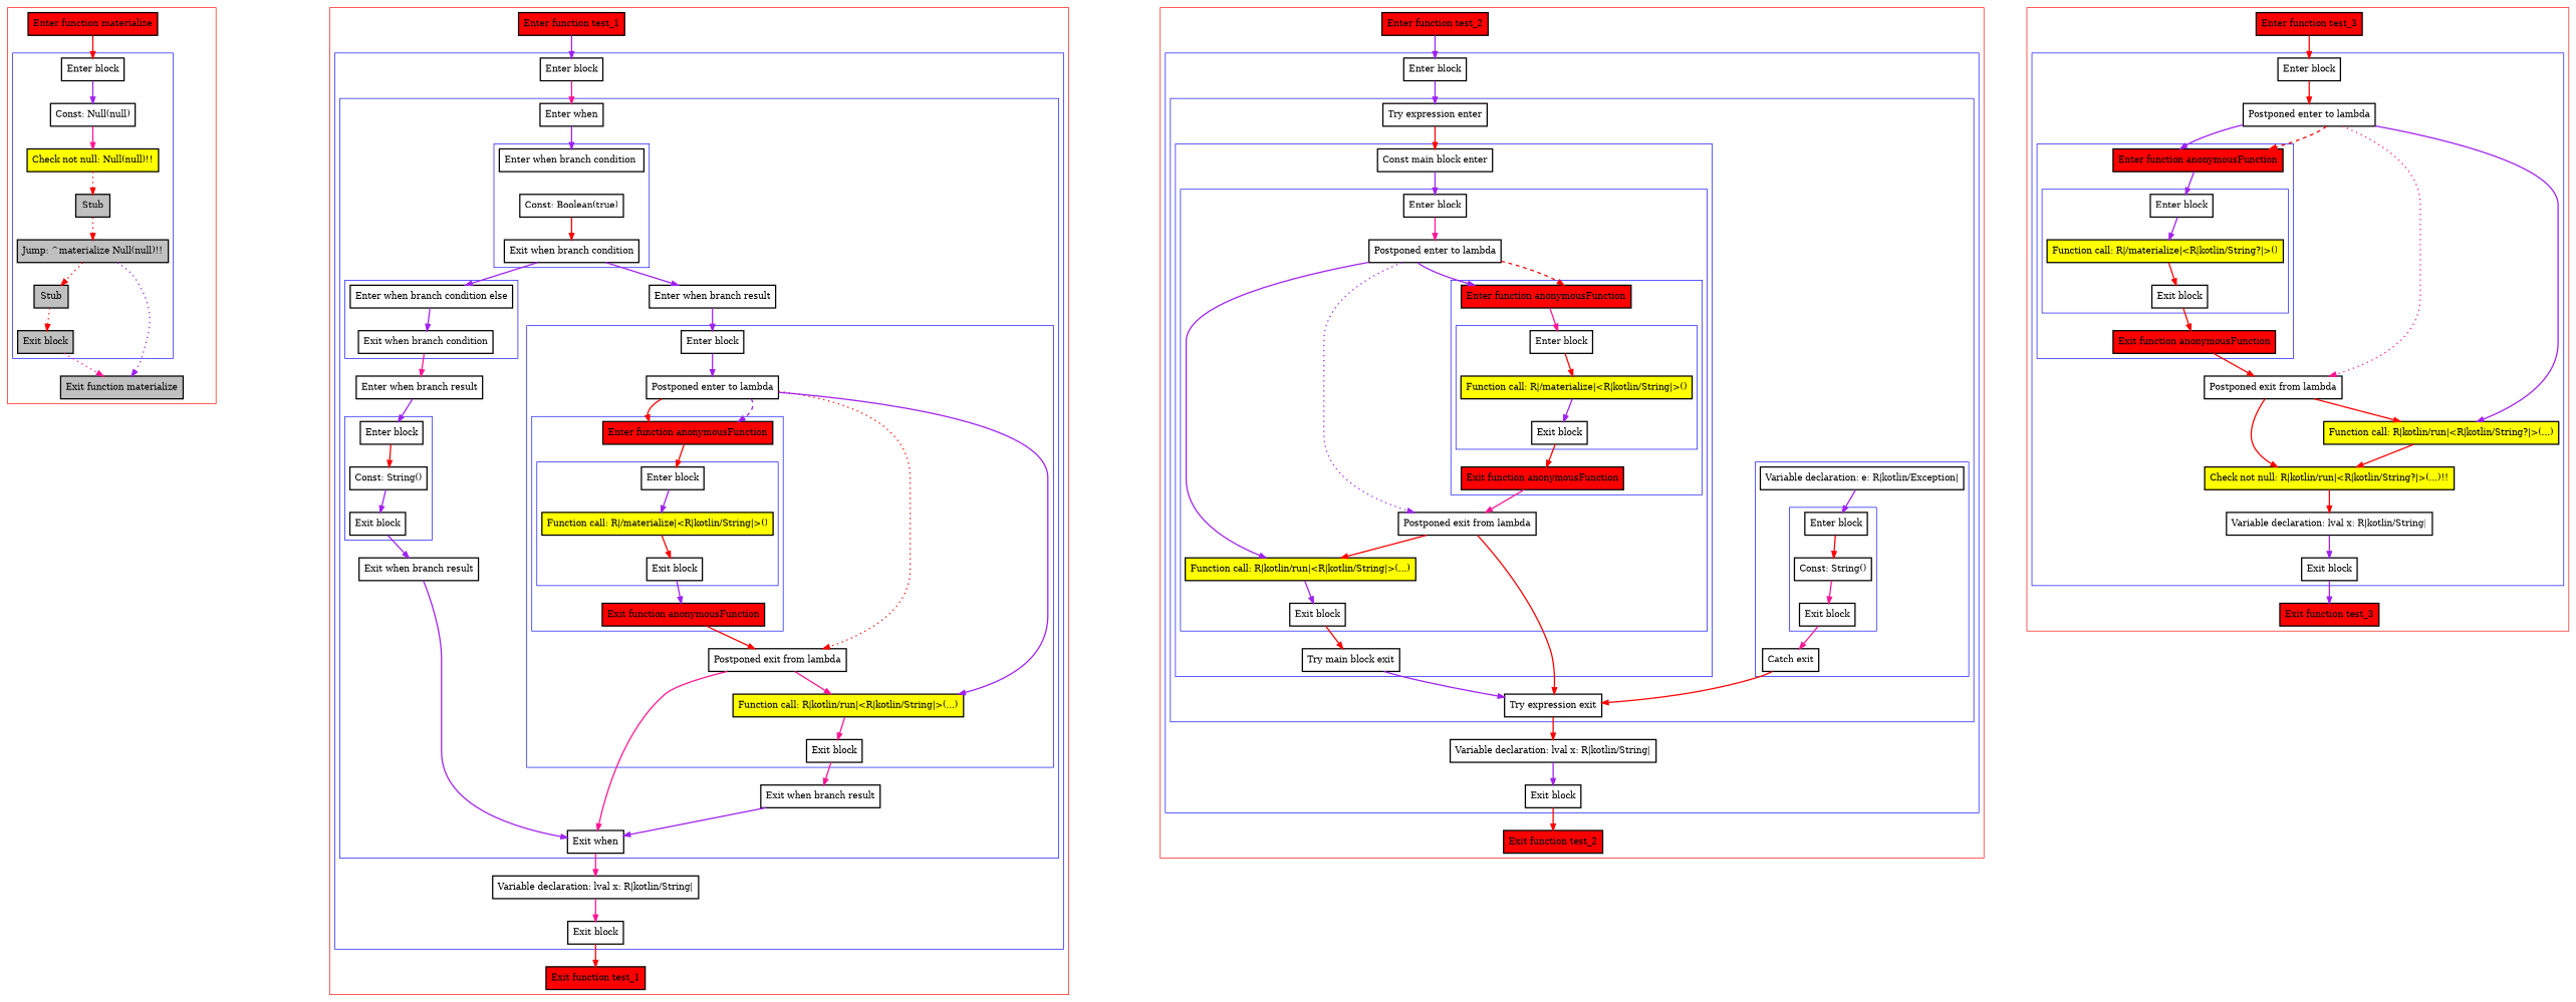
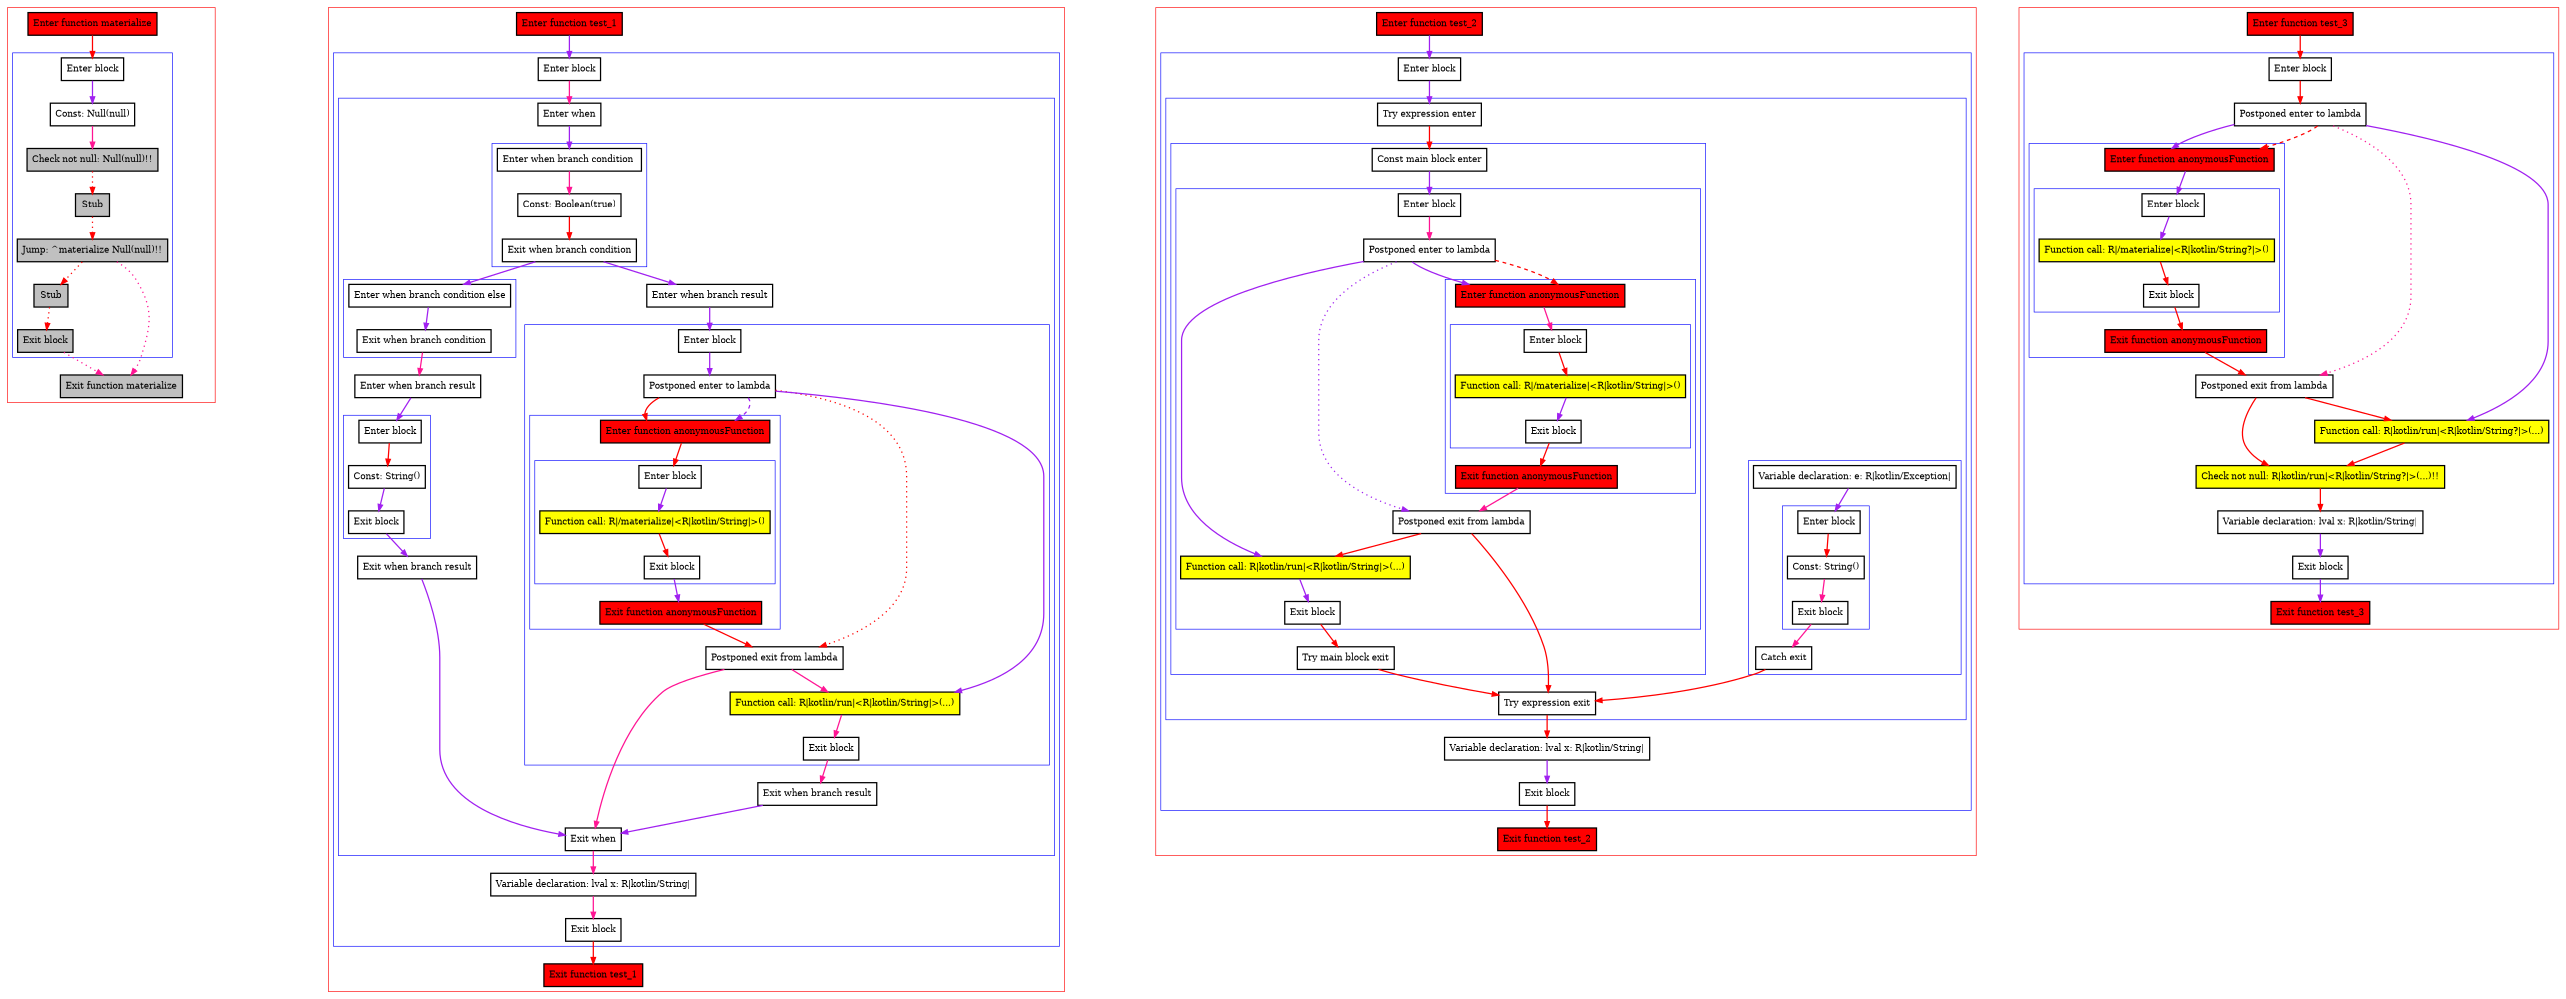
  digraph {
    nodesep=3
    node [penwidth=2 shape=box]
    edge [color=red penwidth=2]
    n1 [label="Enter block"]
    n2 [label="Const: Null(null)"]
-   n3 [fillcolor=yellow label="Check not null: Null(null)!!" style=filled]
+   n3 [fillcolor=gray label="Check not null: Null(null)!!" style=filled]
    n4 [fillcolor=gray label=Stub style=filled]
    n5 [fillcolor=gray label="Jump: ^materialize Null(null)!!" style=filled]
    n6 [fillcolor=gray label=Stub style=filled]
    n7 [fillcolor=gray label="Exit block" style=filled]
    n8 [fillcolor=red label="Enter function materialize" style=filled]
    n9 [fillcolor=gray label="Exit function materialize" style=filled]
    n10 [label="Enter when branch condition "]
    n11 [label="Const: Boolean(true)"]
    n12 [label="Exit when branch condition"]
    n13 [label="Enter when branch condition else"]
    n14 [label="Exit when branch condition"]
    n15 [label="Enter block"]
    n16 [label="Const: String()"]
    n17 [label="Exit block"]
    n18 [label="Enter block"]
    n19 [fillcolor=yellow label="Function call: R|/materialize|<R|kotlin/String|>()" style=filled]
    n20 [label="Exit block"]
    n21 [fillcolor=red label="Enter function anonymousFunction" style=filled]
    n22 [fillcolor=red label="Exit function anonymousFunction" style=filled]
    n23 [label="Enter block"]
    n24 [label="Postponed enter to lambda"]
    n25 [label="Postponed exit from lambda"]
    n26 [fillcolor=yellow label="Function call: R|kotlin/run|<R|kotlin/String|>(...)" style=filled]
    n27 [label="Exit block"]
    n28 [label="Enter when"]
    n29 [label="Enter when branch result"]
    n30 [label="Exit when branch result"]
    n31 [label="Enter when branch result"]
    n32 [label="Exit when branch result"]
    n33 [label="Exit when"]
    n34 [label="Enter block"]
    n35 [label="Variable declaration: lval x: R|kotlin/String|"]
    n36 [label="Exit block"]
    n37 [fillcolor=red label="Enter function test_1" style=filled]
    n38 [fillcolor=red label="Exit function test_1" style=filled]
    n39 [label="Enter block"]
    n40 [fillcolor=yellow label="Function call: R|/materialize|<R|kotlin/String|>()" style=filled]
    n41 [label="Exit block"]
    n42 [fillcolor=red label="Enter function anonymousFunction" style=filled]
    n43 [fillcolor=red label="Exit function anonymousFunction" style=filled]
    n44 [label="Enter block"]
    n45 [label="Postponed enter to lambda"]
    n46 [label="Postponed exit from lambda"]
    n47 [fillcolor=yellow label="Function call: R|kotlin/run|<R|kotlin/String|>(...)" style=filled]
    n48 [label="Exit block"]
    n49 [label="Const main block enter"]
    n50 [label="Try main block exit"]
    n51 [label="Enter block"]
    n52 [label="Const: String()"]
    n53 [label="Exit block"]
    n54 [label="Variable declaration: e: R|kotlin/Exception|"]
    n55 [label="Catch exit"]
    n56 [label="Try expression enter"]
    n57 [label="Try expression exit"]
    n58 [label="Enter block"]
    n59 [label="Variable declaration: lval x: R|kotlin/String|"]
    n60 [label="Exit block"]
    n61 [fillcolor=red label="Enter function test_2" style=filled]
    n62 [fillcolor=red label="Exit function test_2" style=filled]
    n63 [label="Enter block"]
    n64 [fillcolor=yellow label="Function call: R|/materialize|<R|kotlin/String?|>()" style=filled]
    n65 [label="Exit block"]
    n66 [fillcolor=red label="Enter function anonymousFunction" style=filled]
    n67 [fillcolor=red label="Exit function anonymousFunction" style=filled]
    n68 [label="Enter block"]
    n69 [label="Postponed enter to lambda"]
    n70 [label="Postponed exit from lambda"]
    n71 [fillcolor=yellow label="Function call: R|kotlin/run|<R|kotlin/String?|>(...)" style=filled]
    n72 [fillcolor=yellow label="Check not null: R|kotlin/run|<R|kotlin/String?|>(...)!!" style=filled]
    n73 [label="Variable declaration: lval x: R|kotlin/String|"]
    n74 [label="Exit block"]
    n75 [fillcolor=red label="Enter function test_3" style=filled]
    n76 [fillcolor=red label="Exit function test_3" style=filled]
    subgraph cluster_1 {
      color=red
      n8
      n9
      subgraph cluster_2 {
        color=blue
        n1
        n2
        n3
        n4
        n5
        n6
        n7
      }
    }
    subgraph cluster_3 {
      color=red
      n37
      n38
      subgraph cluster_4 {
        color=blue
        n34
        n35
        n36
        subgraph cluster_5 {
          color=blue
          n28
          n29
          n30
          n31
          n32
          n33
          subgraph cluster_6 {
            color=blue
            n10
            n11
            n12
          }
          subgraph cluster_7 {
            color=blue
            n13
            n14
          }
          subgraph cluster_8 {
            color=blue
            n15
            n16
            n17
          }
          subgraph cluster_9 {
            color=blue
            n23
            n24
            n25
            n26
            n27
            subgraph cluster_10 {
              color=blue
              n21
              n22
              subgraph cluster_11 {
                color=blue
                n18
                n19
                n20
              }
            }
          }
        }
      }
    }
    subgraph cluster_12 {
      color=red
      n61
      n62
      subgraph cluster_13 {
        color=blue
        n58
        n59
        n60
        subgraph cluster_14 {
          color=blue
          n56
          n57
          subgraph cluster_15 {
            color=blue
            n49
            n50
            subgraph cluster_16 {
              color=blue
              n44
              n45
              n46
              n47
              n48
              subgraph cluster_17 {
                color=blue
                n42
                n43
                subgraph cluster_18 {
                  color=blue
                  n39
                  n40
                  n41
                }
              }
            }
          }
          subgraph cluster_19 {
            color=blue
            n54
            n55
            subgraph cluster_20 {
              color=blue
              n51
              n52
              n53
            }
          }
        }
      }
    }
    subgraph cluster_21 {
      color=red
      n75
      n76
      subgraph cluster_22 {
        color=blue
        n68
        n69
        n70
        n71
        n72
        n73
        n74
        subgraph cluster_23 {
          color=blue
          n66
          n67
          subgraph cluster_24 {
            color=blue
            n63
            n64
            n65
          }
        }
      }
    }
    n1 -> n2 [color=purple]
    n2 -> n3 [color=deeppink]
    n3 -> n4 [style=dotted]
    n4 -> n5 [style=dotted]
    n5 -> n6 [style=dotted]
-   n5 -> n9 [color=purple style=dotted]
+   n5 -> n9 [color=deeppink style=dotted]
    n6 -> n7 [style=dotted]
    n7 -> n9 [color=deeppink style=dotted]
    n8 -> n1
+   n10 -> n11 [color=deeppink]
    n11 -> n12
    n12 -> n13 [color=purple]
    n12 -> n31 [color=purple]
    n13 -> n14 [color=purple]
    n14 -> n29 [color=deeppink]
    n15 -> n16
    n16 -> n17 [color=purple]
    n17 -> n30 [color=purple]
    n18 -> n19 [color=purple]
    n19 -> n20
    n20 -> n22 [color=purple]
    n21 -> n18
    n22 -> n25
    n23 -> n24 [color=purple]
    n24 -> n21
    n24 -> n21 [color=purple style=dashed]
    n24 -> n25 [style=dotted]
    n24 -> n26 [color=purple]
    n25 -> n26 [color=deeppink]
    n25 -> n33 [color=deeppink]
    n26 -> n27 [color=deeppink]
    n27 -> n32 [color=deeppink]
    n28 -> n10 [color=purple]
    n29 -> n15 [color=purple]
    n30 -> n33 [color=purple]
    n31 -> n23 [color=purple]
    n32 -> n33 [color=purple]
    n33 -> n35 [color=deeppink]
    n34 -> n28 [color=deeppink]
    n35 -> n36 [color=deeppink]
    n36 -> n38
    n37 -> n34 [color=purple]
    n39 -> n40
    n40 -> n41 [color=purple]
    n41 -> n43
    n42 -> n39 [color=deeppink]
    n43 -> n46 [color=deeppink]
    n44 -> n45 [color=deeppink]
    n45 -> n42 [color=purple]
    n45 -> n42 [style=dashed]
    n45 -> n46 [color=purple style=dotted]
    n45 -> n47 [color=purple]
    n46 -> n47
    n46 -> n57
    n47 -> n48 [color=purple]
    n48 -> n50
    n49 -> n44 [color=purple]
-   n50 -> n57 [color=purple]
+   n50 -> n57
    n51 -> n52
    n52 -> n53 [color=deeppink]
    n53 -> n55 [color=deeppink]
    n54 -> n51 [color=purple]
    n55 -> n57
    n56 -> n49
    n57 -> n59
    n58 -> n56 [color=purple]
    n59 -> n60 [color=purple]
    n60 -> n62
    n61 -> n58 [color=purple]
    n63 -> n64 [color=purple]
    n64 -> n65
    n65 -> n67
    n66 -> n63 [color=purple]
    n67 -> n70
    n68 -> n69
    n69 -> n66 [color=purple]
    n69 -> n66 [style=dashed]
    n69 -> n70 [color=deeppink style=dotted]
    n69 -> n71 [color=purple]
    n70 -> n71
    n70 -> n72
    n71 -> n72
    n72 -> n73
    n73 -> n74 [color=purple]
    n74 -> n76 [color=purple]
    n75 -> n68
  }
